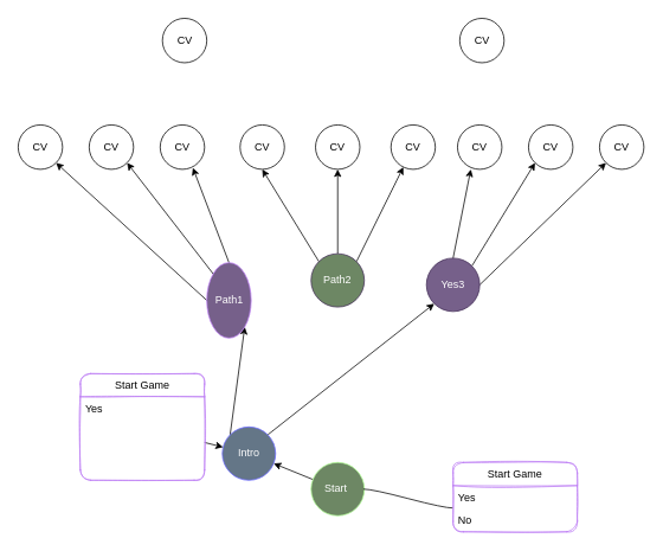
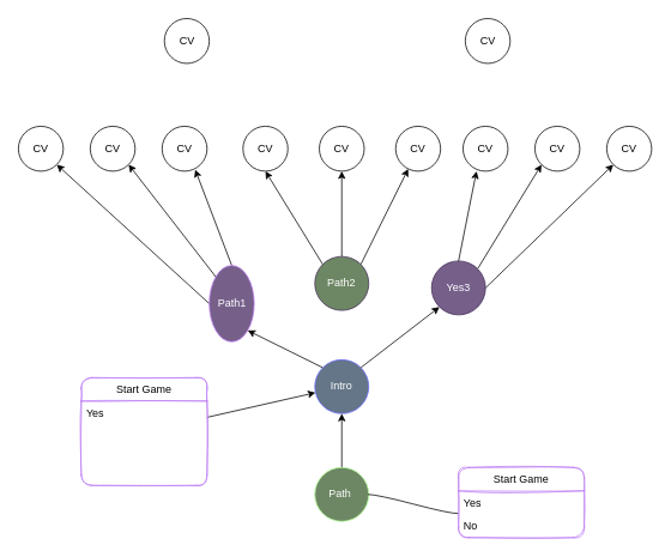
  <mxCell id="0" value="" />
  <mxCell id="1" parent="0" />
  <mxCell id="2" style="edgeStyle=none;html=1;" parent="1" source="3" target="6" edge="1"><mxGeometry relative="1" as="geometry" /></mxCell>
- <mxCell id="3" value="Start&amp;nbsp;" style="ellipse;whiteSpace=wrap;html=1;aspect=fixed;rounded=1;fillColor=#6d8764;fontColor=#ffffff;strokeColor=#ADFA92;" parent="1" vertex="1"><mxGeometry x="350" y="520" width="60" height="60" as="geometry" /></mxCell>
+ <mxCell id="3" value="Path&amp;nbsp;" style="ellipse;whiteSpace=wrap;html=1;aspect=fixed;rounded=1;fillColor=#6d8764;fontColor=#ffffff;strokeColor=#ADFA92;" parent="1" vertex="1"><mxGeometry x="350" y="520" width="60" height="60" as="geometry" /></mxCell>
  <mxCell id="4" style="edgeStyle=none;html=1;exitX=0;exitY=0;exitDx=0;exitDy=0;entryX=1;entryY=1;entryDx=0;entryDy=0;" parent="1" source="6" target="18" edge="1"><mxGeometry relative="1" as="geometry" /></mxCell>
  <mxCell id="5" style="edgeStyle=none;html=1;exitX=1;exitY=0;exitDx=0;exitDy=0;entryX=0;entryY=1;entryDx=0;entryDy=0;" parent="1" source="6" target="14" edge="1"><mxGeometry relative="1" as="geometry"><mxPoint x="470" y="350" as="targetPoint" /></mxGeometry></mxCell>
- <mxCell id="6" value="Intro&lt;br&gt;" style="ellipse;whiteSpace=wrap;html=1;aspect=fixed;rounded=1;fillColor=#647687;fontColor=#ffffff;strokeColor=#6666FF;" parent="1" vertex="1"><mxGeometry x="250" y="480" width="60" height="60" as="geometry" /></mxCell>
+ <mxCell id="6" value="Intro&lt;br&gt;" style="ellipse;whiteSpace=wrap;html=1;aspect=fixed;rounded=1;fillColor=#647687;fontColor=#ffffff;strokeColor=#6666FF;" parent="1" vertex="1"><mxGeometry x="350" y="400" width="60" height="60" as="geometry" /></mxCell>
  <mxCell id="7" style="edgeStyle=none;html=1;exitX=0;exitY=0;exitDx=0;exitDy=0;entryX=0.5;entryY=1;entryDx=0;entryDy=0;" parent="1" source="10" target="24" edge="1"><mxGeometry relative="1" as="geometry" /></mxCell>
  <mxCell id="8" style="edgeStyle=none;html=1;exitX=0.5;exitY=0;exitDx=0;exitDy=0;entryX=0.5;entryY=1;entryDx=0;entryDy=0;entryPerimeter=0;" parent="1" source="10" target="22" edge="1"><mxGeometry relative="1" as="geometry"><mxPoint x="375" y="200" as="targetPoint" /></mxGeometry></mxCell>
  <mxCell id="9" style="edgeStyle=none;html=1;exitX=1;exitY=0;exitDx=0;exitDy=0;" parent="1" source="10" target="23" edge="1"><mxGeometry relative="1" as="geometry" /></mxCell>
  <mxCell id="10" value="Path2" style="ellipse;whiteSpace=wrap;html=1;aspect=fixed;rounded=1;fillColor=#6d8764;fontColor=#ffffff;strokeColor=#432D57;" parent="1" vertex="1"><mxGeometry x="350" y="285" width="60" height="60" as="geometry" /></mxCell>
  <mxCell id="11" style="edgeStyle=none;html=1;exitX=0.5;exitY=0;exitDx=0;exitDy=0;" parent="1" source="14" edge="1"><mxGeometry relative="1" as="geometry"><mxPoint x="530" y="190" as="targetPoint" /></mxGeometry></mxCell>
  <mxCell id="12" style="edgeStyle=none;html=1;exitX=1;exitY=0;exitDx=0;exitDy=0;entryX=0;entryY=1;entryDx=0;entryDy=0;" parent="1" source="14" target="25" edge="1"><mxGeometry relative="1" as="geometry" /></mxCell>
  <mxCell id="13" style="edgeStyle=none;html=1;exitX=1;exitY=0.5;exitDx=0;exitDy=0;entryX=0;entryY=1;entryDx=0;entryDy=0;" parent="1" source="14" target="26" edge="1"><mxGeometry relative="1" as="geometry" /></mxCell>
  <mxCell id="14" value="Yes3" style="ellipse;whiteSpace=wrap;html=1;aspect=fixed;rounded=1;fillColor=#76608a;fontColor=#ffffff;strokeColor=#432D57;" parent="1" vertex="1"><mxGeometry x="480" y="290" width="60" height="60" as="geometry" /></mxCell>
  <mxCell id="15" style="edgeStyle=none;html=1;exitX=0;exitY=0.5;exitDx=0;exitDy=0;entryX=1;entryY=1;entryDx=0;entryDy=0;" parent="1" source="18" target="21" edge="1"><mxGeometry relative="1" as="geometry"><mxPoint x="70" y="190" as="targetPoint" /></mxGeometry></mxCell>
  <mxCell id="16" style="edgeStyle=none;html=1;exitX=0;exitY=0;exitDx=0;exitDy=0;entryX=1;entryY=1;entryDx=0;entryDy=0;" parent="1" source="18" target="19" edge="1"><mxGeometry relative="1" as="geometry" /></mxCell>
  <mxCell id="17" style="edgeStyle=none;html=1;exitX=0.5;exitY=0;exitDx=0;exitDy=0;entryX=0.736;entryY=0.965;entryDx=0;entryDy=0;entryPerimeter=0;" parent="1" source="18" target="20" edge="1"><mxGeometry relative="1" as="geometry" /></mxCell>
  <mxCell id="18" value="Path1" style="ellipse;whiteSpace=wrap;html=1;aspect=fixed;rounded=1;fillColor=#76608a;fontColor=#ffffff;strokeColor=#BD7FF5;" parent="1" vertex="1"><mxGeometry x="232.5" y="295" width="50" height="85" as="geometry" /></mxCell>
  <mxCell id="19" value="CV" style="ellipse;whiteSpace=wrap;html=1;aspect=fixed;rounded=1;" parent="1" vertex="1"><mxGeometry x="100" y="140" width="50" height="50" as="geometry" /></mxCell>
  <mxCell id="20" value="CV" style="ellipse;whiteSpace=wrap;html=1;aspect=fixed;rounded=1;" parent="1" vertex="1"><mxGeometry x="180" y="140" width="50" height="50" as="geometry" /></mxCell>
  <mxCell id="21" value="CV" style="ellipse;whiteSpace=wrap;html=1;aspect=fixed;rounded=1;" parent="1" vertex="1"><mxGeometry x="20" y="140" width="50" height="50" as="geometry" /></mxCell>
  <mxCell id="22" value="CV" style="ellipse;whiteSpace=wrap;html=1;aspect=fixed;rounded=1;" parent="1" vertex="1"><mxGeometry x="355" y="140" width="50" height="50" as="geometry" /></mxCell>
  <mxCell id="23" value="CV" style="ellipse;whiteSpace=wrap;html=1;aspect=fixed;rounded=1;" parent="1" vertex="1"><mxGeometry x="440" y="140" width="50" height="50" as="geometry" /></mxCell>
  <mxCell id="24" value="CV" style="ellipse;whiteSpace=wrap;html=1;aspect=fixed;rounded=1;" parent="1" vertex="1"><mxGeometry x="270" y="140" width="50" height="50" as="geometry" /></mxCell>
  <mxCell id="25" value="CV" style="ellipse;whiteSpace=wrap;html=1;aspect=fixed;rounded=1;" parent="1" vertex="1"><mxGeometry x="595" y="140" width="50" height="50" as="geometry" /></mxCell>
  <mxCell id="26" value="CV" style="ellipse;whiteSpace=wrap;html=1;aspect=fixed;rounded=1;" parent="1" vertex="1"><mxGeometry x="675" y="140" width="50" height="50" as="geometry" /></mxCell>
  <mxCell id="27" value="CV" style="ellipse;whiteSpace=wrap;html=1;aspect=fixed;rounded=1;" parent="1" vertex="1"><mxGeometry x="515" y="140" width="50" height="50" as="geometry" /></mxCell>
  <mxCell id="28" value="CV" style="ellipse;whiteSpace=wrap;html=1;aspect=fixed;rounded=1;" parent="1" vertex="1"><mxGeometry x="182.5" y="20" width="50" height="50" as="geometry" /></mxCell>
  <mxCell id="29" value="CV" style="ellipse;whiteSpace=wrap;html=1;aspect=fixed;rounded=1;" parent="1" vertex="1"><mxGeometry x="517.5" y="20" width="50" height="50" as="geometry" /></mxCell>
  <mxCell id="30" value="" style="edgeStyle=entityRelationEdgeStyle;startArrow=none;endArrow=none;segment=10;curved=1;entryX=-0.001;entryY=-0.029;entryDx=0;entryDy=0;entryPerimeter=0;" parent="1" target="33" edge="1"><mxGeometry relative="1" as="geometry"><mxPoint x="409" y="550" as="sourcePoint" /><mxPoint x="445" y="525" as="targetPoint" /></mxGeometry></mxCell>
  <mxCell id="31" value="Start Game" style="swimlane;fontStyle=0;childLayout=stackLayout;horizontal=1;startSize=26;fillColor=none;horizontalStack=0;resizeParent=1;resizeParentMax=0;resizeLast=0;collapsible=1;marginBottom=0;rounded=1;strokeColor=#BD7FF5;sketch=1;" parent="1" vertex="1"><mxGeometry x="510" y="520" width="140" height="78" as="geometry" /></mxCell>
  <mxCell id="32" value="Yes" style="text;strokeColor=none;fillColor=none;align=left;verticalAlign=top;spacingLeft=4;spacingRight=4;overflow=hidden;rotatable=0;points=[[0,0.5],[1,0.5]];portConstraint=eastwest;rounded=1;" parent="31" vertex="1"><mxGeometry y="26" width="140" height="26" as="geometry" /></mxCell>
  <mxCell id="33" value="No" style="text;strokeColor=none;fillColor=none;align=left;verticalAlign=top;spacingLeft=4;spacingRight=4;overflow=hidden;rotatable=0;points=[[0,0.5],[1,0.5]];portConstraint=eastwest;rounded=1;" parent="31" vertex="1"><mxGeometry y="52" width="140" height="26" as="geometry" /></mxCell>
  <mxCell id="34" style="edgeStyle=none;html=1;" edge="1" parent="1" source="35" target="6"><mxGeometry relative="1" as="geometry" /></mxCell>
  <mxCell id="35" value="Start Game" style="swimlane;fontStyle=0;childLayout=stackLayout;horizontal=1;startSize=26;fillColor=none;horizontalStack=0;resizeParent=1;resizeParentMax=0;resizeLast=0;collapsible=1;marginBottom=0;rounded=1;strokeColor=#BD7FF5;sketch=1;" vertex="1" parent="1"><mxGeometry x="90" y="420" width="140" height="120" as="geometry" /></mxCell>
  <mxCell id="36" value="Yes" style="text;strokeColor=none;fillColor=none;align=left;verticalAlign=top;spacingLeft=4;spacingRight=4;overflow=hidden;rotatable=0;points=[[0,0.5],[1,0.5]];portConstraint=eastwest;rounded=1;" vertex="1" parent="35"><mxGeometry y="26" width="140" height="94" as="geometry" /></mxCell>
